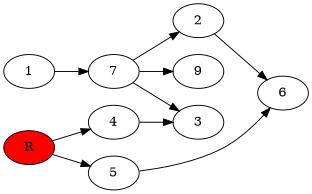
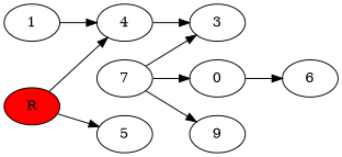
  digraph {
    fontname="DejaVu Serif"
    rankdir=LR
    node [fontname="DejaVu Serif"]
    edge [fontname="DejaVu Serif"]
    1
    7
    5
    6
-   2
+   2 [label=0]
    3
    9
    4
    R [fillcolor="#ff0000" style=filled]
-   1 -> 7
+   1 -> 4
    7 -> 2
    7 -> 3
    7 -> 9
-   5 -> 6
    2 -> 6
    4 -> 3
    R -> 5
    R -> 4
  }
